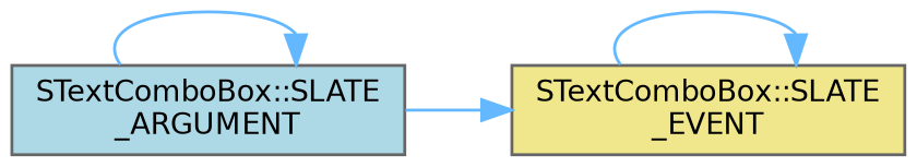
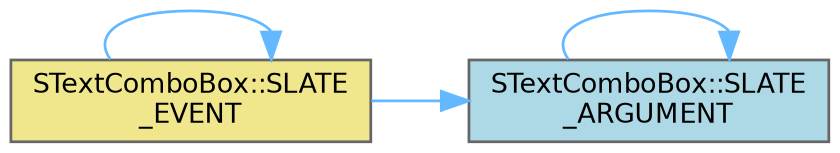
  digraph {
    rankdir=RL
    node [fontname=Helvetica fontsize=10 shape=box style=filled]
    edge [color=steelblue1 dir=back fontname=Helvetica fontsize=10 labelfontname=Helvetica labelfontsize=10 style=solid]
    n1 [color=gray40 fillcolor=khaki fontcolor=black height=0.2 label="STextComboBox::SLATE\l_EVENT" width=0.4]
    n2 [color=grey40 fillcolor=lightblue height=0.2 label="STextComboBox::SLATE\l_ARGUMENT" width=0.4]
    n1 -> n1
-   n1 -> n2
+   n2 -> n1
    n2 -> n2
  }
